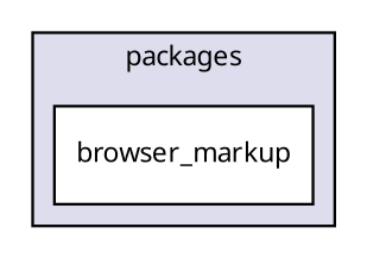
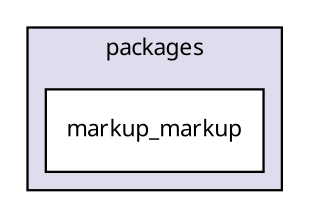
  digraph {
    compound=true
    rankdir=LR
-   n1 [fillcolor=white fontname="FreeSans.ttf" fontsize=10 label=browser_markup pencolor=black shape=box style=filled]
+   n1 [fillcolor=white fontname="FreeSans.ttf" fontsize=10 label=markup_markup pencolor=black shape=box style=filled]
    subgraph cluster_1 {
      bgcolor="#ddddee"
      fontname="FreeSans.ttf"
      fontsize=10
      label=packages
      pencolor=black
      n1
    }
  }
